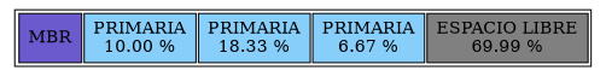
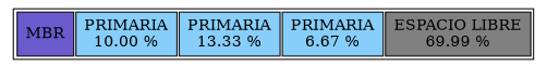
  digraph {
-   n1 [label=< <table border="1">  <tr>   <td bgcolor='SlateBlue'  ROWSPAN='3'> MBR </td>  <td bgcolor='LightSkyBlue' ROWSPAN='3'> PRIMARIA <br/> 10.00 % </td>  <td bgcolor='LightSkyBlue' ROWSPAN='3'> PRIMARIA <br/> 18.33 % </td>  <td bgcolor='LightSkyBlue' ROWSPAN='3'> PRIMARIA <br/> 6.67 % </td>  <td bgcolor='#808080'  ROWSPAN='3'> ESPACIO LIBRE <br/> 69.99 % </td>  </tr> </table> > shape=none]
+   n1 [label=< <table border="1">  <tr>   <td bgcolor='SlateBlue'  ROWSPAN='3'> MBR </td>  <td bgcolor='LightSkyBlue' ROWSPAN='3'> PRIMARIA <br/> 10.00 % </td>  <td bgcolor='LightSkyBlue' ROWSPAN='3'> PRIMARIA <br/> 13.33 % </td>  <td bgcolor='LightSkyBlue' ROWSPAN='3'> PRIMARIA <br/> 6.67 % </td>  <td bgcolor='#808080'  ROWSPAN='3'> ESPACIO LIBRE <br/> 69.99 % </td>  </tr> </table> > shape=none]
  }
